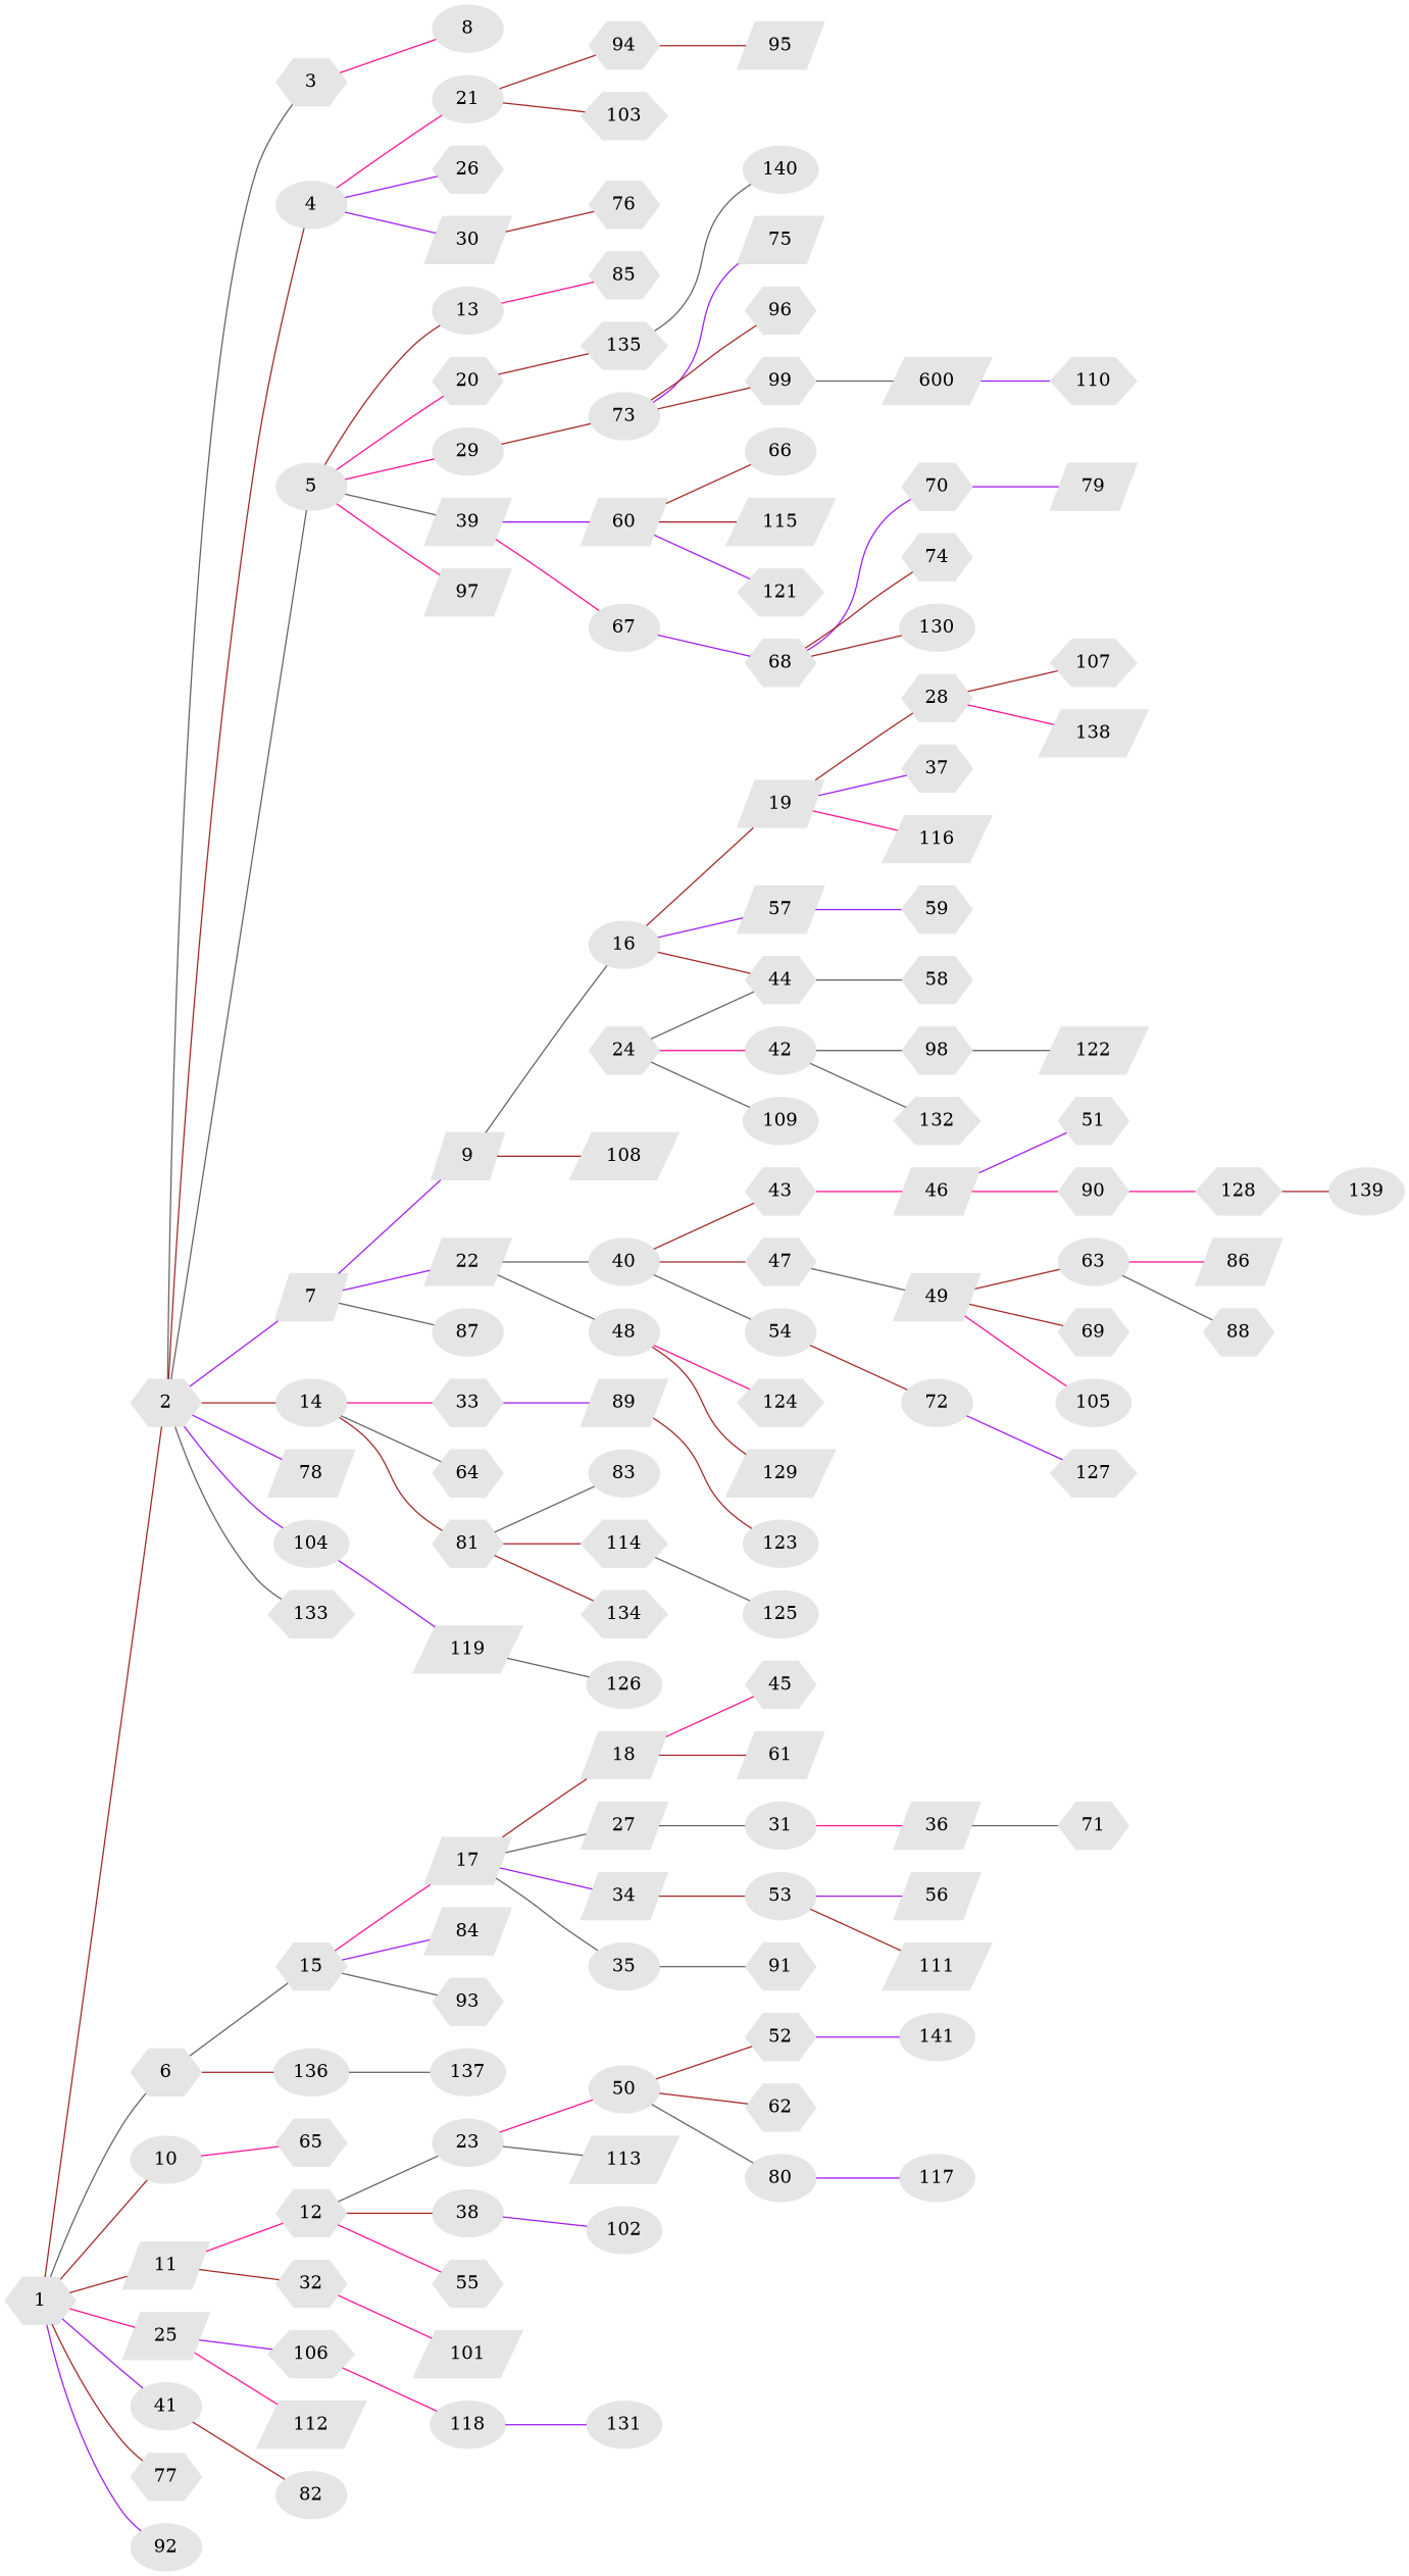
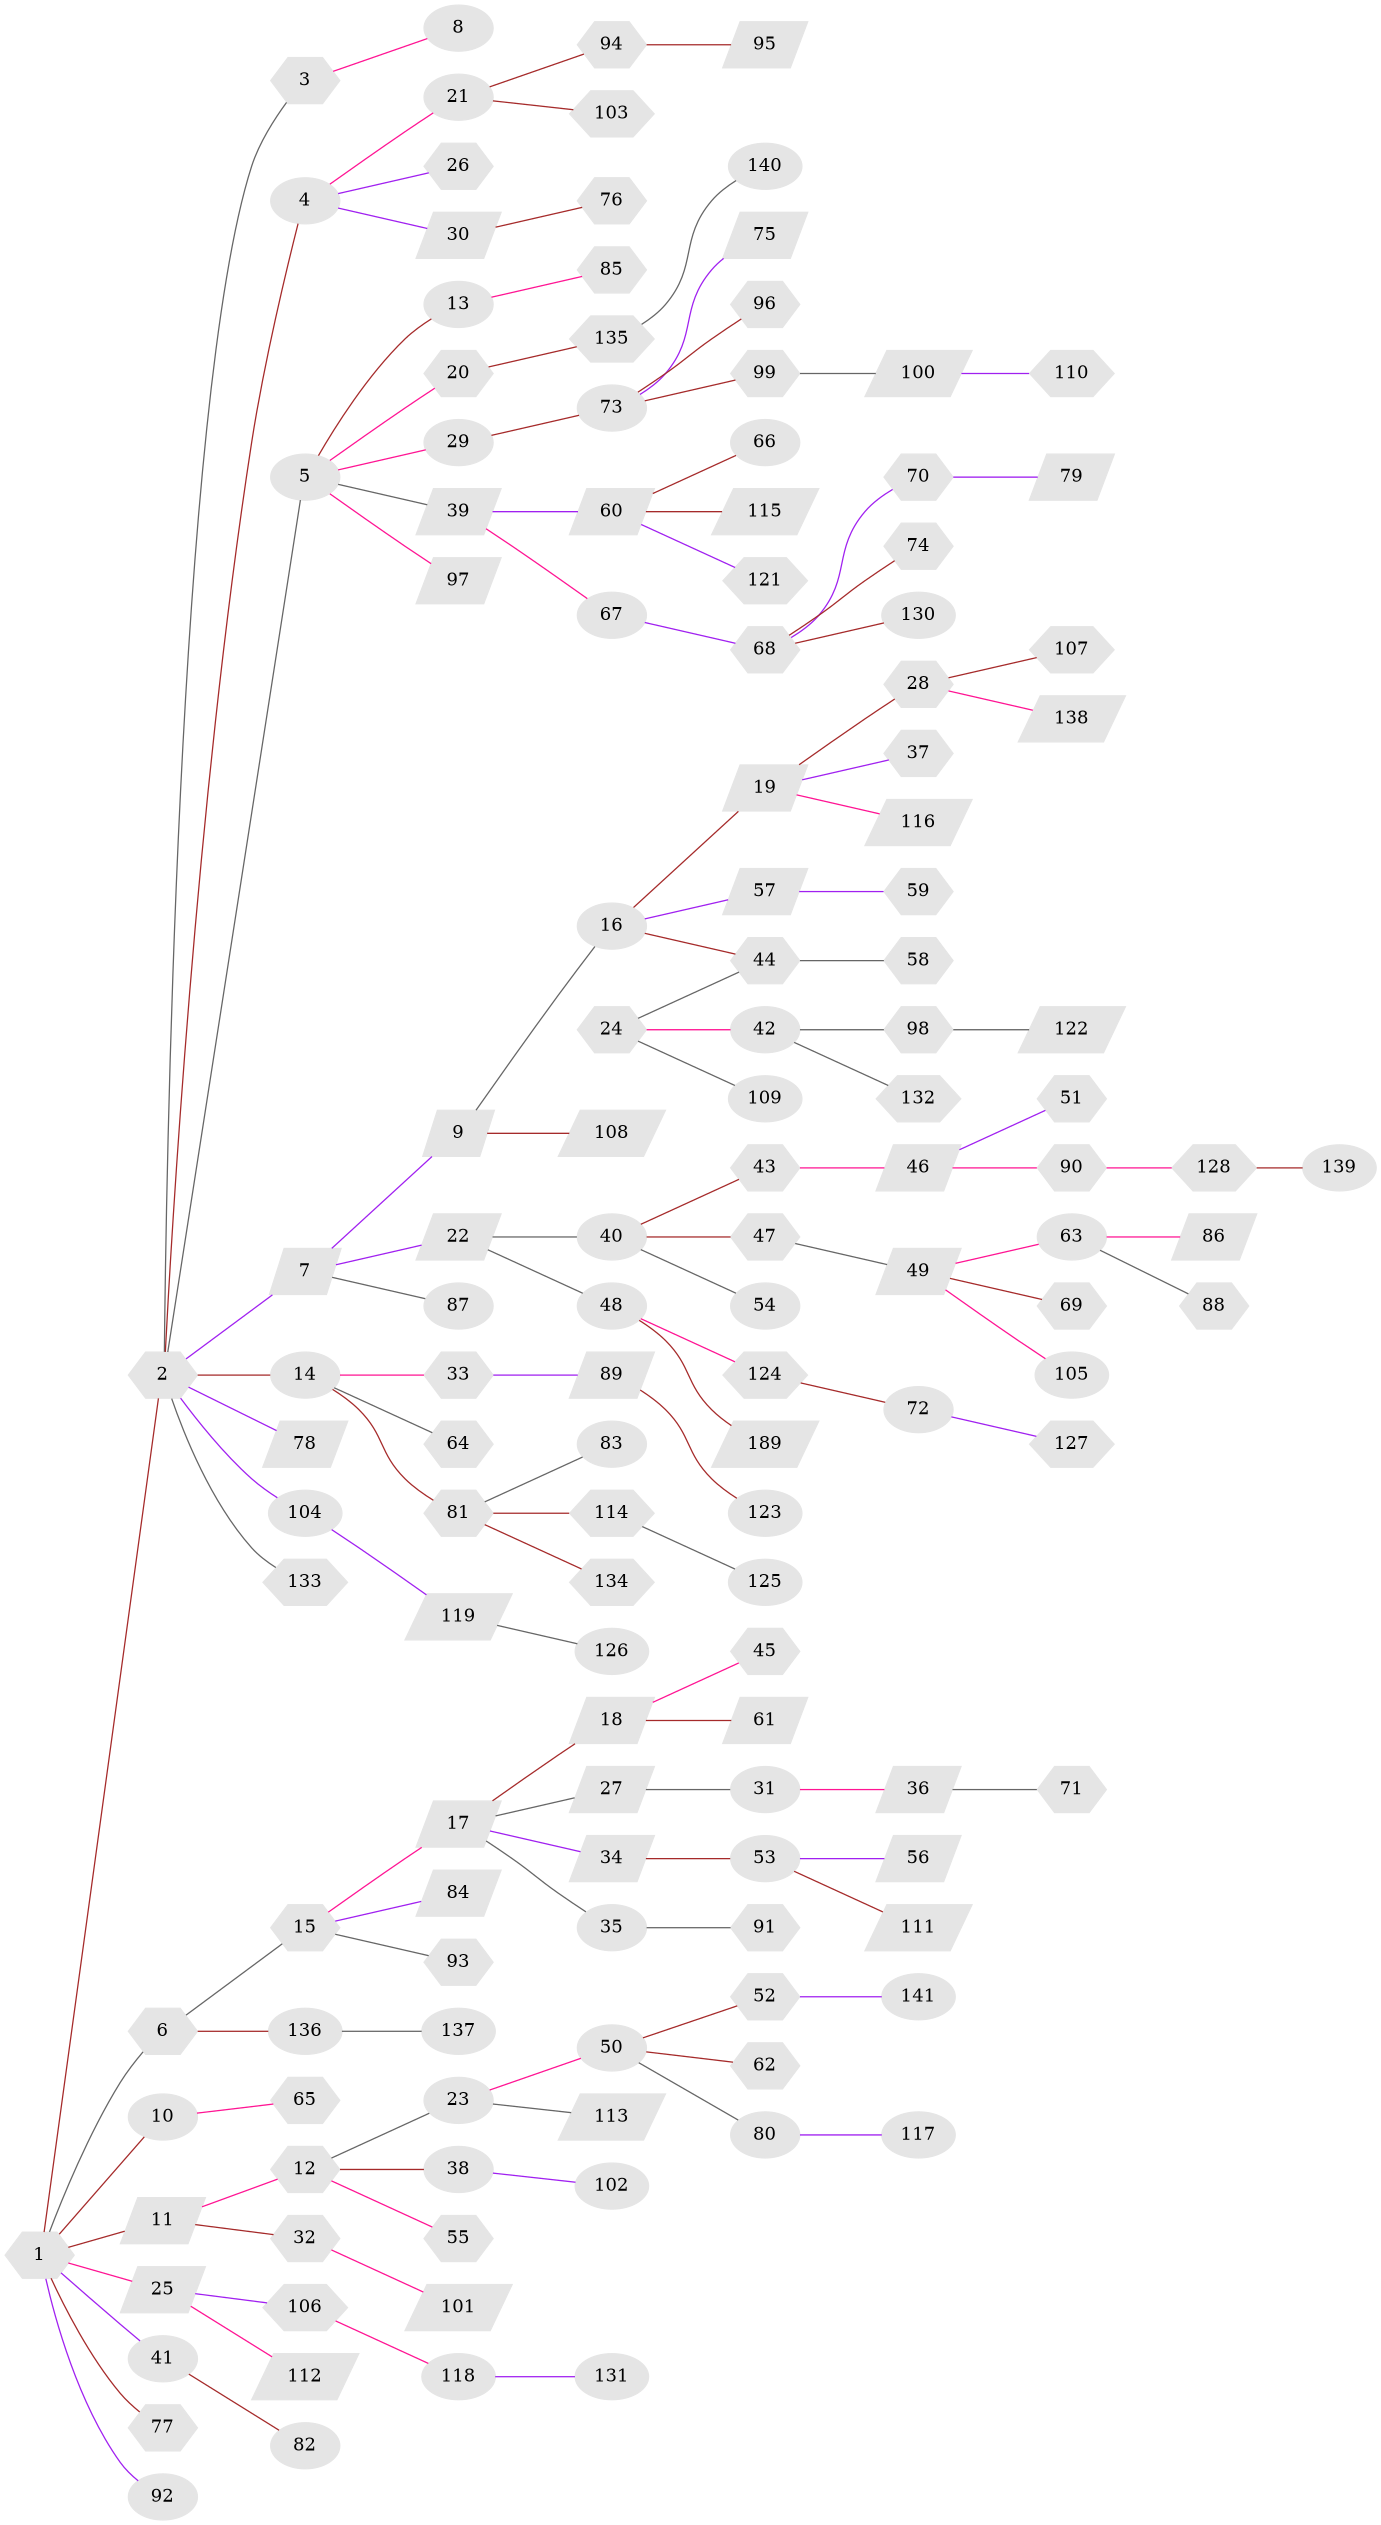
  graph {
    rankdir=LR
    node [color=gray90 shape=hexagon style=filled]
    edge [color=brown]
    1
    2
    6
    10 [shape=ellipse]
    11 [shape=parallelogram]
    25 [shape=parallelogram]
    41 [shape=ellipse]
    77
    92 [shape=ellipse]
    3
    4 [shape=ellipse]
    5 [shape=ellipse]
    7 [shape=parallelogram]
    14 [shape=ellipse]
    78 [shape=parallelogram]
    104 [shape=ellipse]
    133
    15
    136 [shape=ellipse]
    65
    12
    32
    106
    112 [shape=parallelogram]
    82 [shape=ellipse]
    8 [shape=ellipse]
    21 [shape=ellipse]
    26
    30 [shape=parallelogram]
    13 [shape=ellipse]
    20
    29 [shape=ellipse]
    39 [shape=parallelogram]
    97 [shape=parallelogram]
    9 [shape=parallelogram]
    22 [shape=parallelogram]
    87 [shape=ellipse]
    33
    64
    81
    119 [shape=parallelogram]
    94
    103
    76
    85
    135
    73 [shape=ellipse]
    60 [shape=parallelogram]
    67 [shape=ellipse]
    17 [shape=parallelogram]
    84 [shape=parallelogram]
    93
    137 [shape=ellipse]
    16 [shape=ellipse]
    108 [shape=parallelogram]
    40 [shape=ellipse]
    48 [shape=ellipse]
    19 [shape=parallelogram]
    57 [shape=parallelogram]
    44
    23 [shape=ellipse]
    38 [shape=ellipse]
    55
    101 [shape=parallelogram]
    50 [shape=ellipse]
    113 [shape=parallelogram]
    102 [shape=ellipse]
    89 [shape=parallelogram]
    83 [shape=ellipse]
    114
    134
    18 [shape=parallelogram]
    27 [shape=parallelogram]
    34 [shape=parallelogram]
    35 [shape=ellipse]
    28
    37
    116 [shape=parallelogram]
    42 [shape=ellipse]
    24
    109 [shape=ellipse]
    59
    45
    61 [shape=parallelogram]
    31 [shape=ellipse]
    53 [shape=ellipse]
    91
    107
    138 [shape=parallelogram]
    140 [shape=ellipse]
    95 [shape=parallelogram]
    43
    47
    54 [shape=ellipse]
    124
-   129 [shape=parallelogram]
+   129 [shape=parallelogram label=189]
    52
    62
    80 [shape=ellipse]
    98
    132
    58
    118 [shape=ellipse]
    36 [shape=parallelogram]
    75 [shape=parallelogram]
    96
    99
    71
    123 [shape=ellipse]
    56 [shape=parallelogram]
    111 [shape=parallelogram]
    66 [shape=ellipse]
    115 [shape=parallelogram]
    121
    68
    46 [shape=parallelogram]
    49 [shape=parallelogram]
    72 [shape=ellipse]
    122 [shape=parallelogram]
    51
    90
    128
    63 [shape=ellipse]
    69
    105 [shape=ellipse]
    86 [shape=parallelogram]
    88
    141 [shape=ellipse]
    117 [shape=ellipse]
    127
    70
    74
    130 [shape=ellipse]
    79 [shape=parallelogram]
-   100 [shape=parallelogram label=600]
+   100 [shape=parallelogram]
    125 [shape=ellipse]
    139 [shape=ellipse]
    110
    126 [shape=ellipse]
    131 [shape=ellipse]
    1 -- 2
    1 -- 6 [color=gray40]
    1 -- 10
    1 -- 11
    1 -- 25 [color=deeppink]
    1 -- 41 [color=purple]
    1 -- 77
    1 -- 92 [color=purple]
    2 -- 3 [color=gray40]
    2 -- 4
    2 -- 5 [color=gray40]
    2 -- 7 [color=purple]
    2 -- 14
    2 -- 78 [color=purple]
    2 -- 104 [color=purple]
    2 -- 133 [color=gray40]
    6 -- 15 [color=gray40]
    6 -- 136
    10 -- 65 [color=deeppink]
    11 -- 12 [color=deeppink]
    11 -- 32
    25 -- 106 [color=purple]
    25 -- 112 [color=deeppink]
    41 -- 82
    3 -- 8 [color=deeppink]
    4 -- 21 [color=deeppink]
    4 -- 26 [color=purple]
    4 -- 30 [color=purple]
    5 -- 13
    5 -- 20 [color=deeppink]
    5 -- 29 [color=deeppink]
    5 -- 39 [color=gray40]
    5 -- 97 [color=deeppink]
    7 -- 9 [color=purple]
    7 -- 22 [color=purple]
    7 -- 87 [color=gray40]
    14 -- 33 [color=deeppink]
    14 -- 64 [color=gray40]
    14 -- 81
    104 -- 119 [color=purple]
    15 -- 17 [color=deeppink]
    15 -- 84 [color=purple]
    15 -- 93 [color=gray40]
    136 -- 137 [color=gray40]
    12 -- 23 [color=gray40]
    12 -- 38
    12 -- 55 [color=deeppink]
    32 -- 101 [color=deeppink]
    106 -- 118 [color=deeppink]
    21 -- 94
    21 -- 103
    30 -- 76
    13 -- 85 [color=deeppink]
    20 -- 135
    29 -- 73
    39 -- 60 [color=purple]
    39 -- 67 [color=deeppink]
    9 -- 16 [color=gray40]
    9 -- 108
    22 -- 40 [color=gray40]
    22 -- 48 [color=gray40]
    33 -- 89 [color=purple]
    81 -- 83 [color=gray40]
    81 -- 114
    81 -- 134
    119 -- 126 [color=gray40]
    94 -- 95
    135 -- 140 [color=gray40]
    73 -- 75 [color=purple]
    73 -- 96
    73 -- 99
    60 -- 66
    60 -- 115
    60 -- 121 [color=purple]
    67 -- 68 [color=purple]
    17 -- 18
    17 -- 27 [color=gray40]
    17 -- 34 [color=purple]
    17 -- 35 [color=gray40]
    16 -- 19
    16 -- 57 [color=purple]
    16 -- 44
    40 -- 43
    40 -- 47
    40 -- 54 [color=gray40]
    48 -- 124 [color=deeppink]
    48 -- 129
    19 -- 28
    19 -- 37 [color=purple]
    19 -- 116 [color=deeppink]
    57 -- 59 [color=purple]
    44 -- 58 [color=gray40]
    23 -- 50 [color=deeppink]
    23 -- 113 [color=gray40]
    38 -- 102 [color=purple]
    50 -- 52
    50 -- 62
    50 -- 80 [color=gray40]
    89 -- 123
    114 -- 125 [color=gray40]
    18 -- 45 [color=deeppink]
    18 -- 61
    27 -- 31 [color=gray40]
    34 -- 53
    35 -- 91 [color=gray40]
    28 -- 107
    28 -- 138 [color=deeppink]
    42 -- 98 [color=gray40]
    42 -- 132 [color=gray40]
    24 -- 44 [color=gray40]
    24 -- 42 [color=deeppink]
    24 -- 109 [color=gray40]
    31 -- 36 [color=deeppink]
    53 -- 56 [color=purple]
    53 -- 111
    43 -- 46 [color=deeppink]
    47 -- 49 [color=gray40]
-   54 -- 72
+   124 -- 72
    52 -- 141 [color=purple]
    80 -- 117 [color=purple]
    98 -- 122 [color=gray40]
    118 -- 131 [color=purple]
    36 -- 71 [color=gray40]
    99 -- 100 [color=gray40]
    68 -- 70 [color=purple]
    68 -- 74
    68 -- 130
    46 -- 51 [color=purple]
    46 -- 90 [color=deeppink]
-   49 -- 63
+   49 -- 63 [color=deeppink]
    49 -- 69
    49 -- 105 [color=deeppink]
    72 -- 127 [color=purple]
    90 -- 128 [color=deeppink]
    128 -- 139
    63 -- 86 [color=deeppink]
    63 -- 88 [color=gray40]
    70 -- 79 [color=purple]
    100 -- 110 [color=purple]
  }
